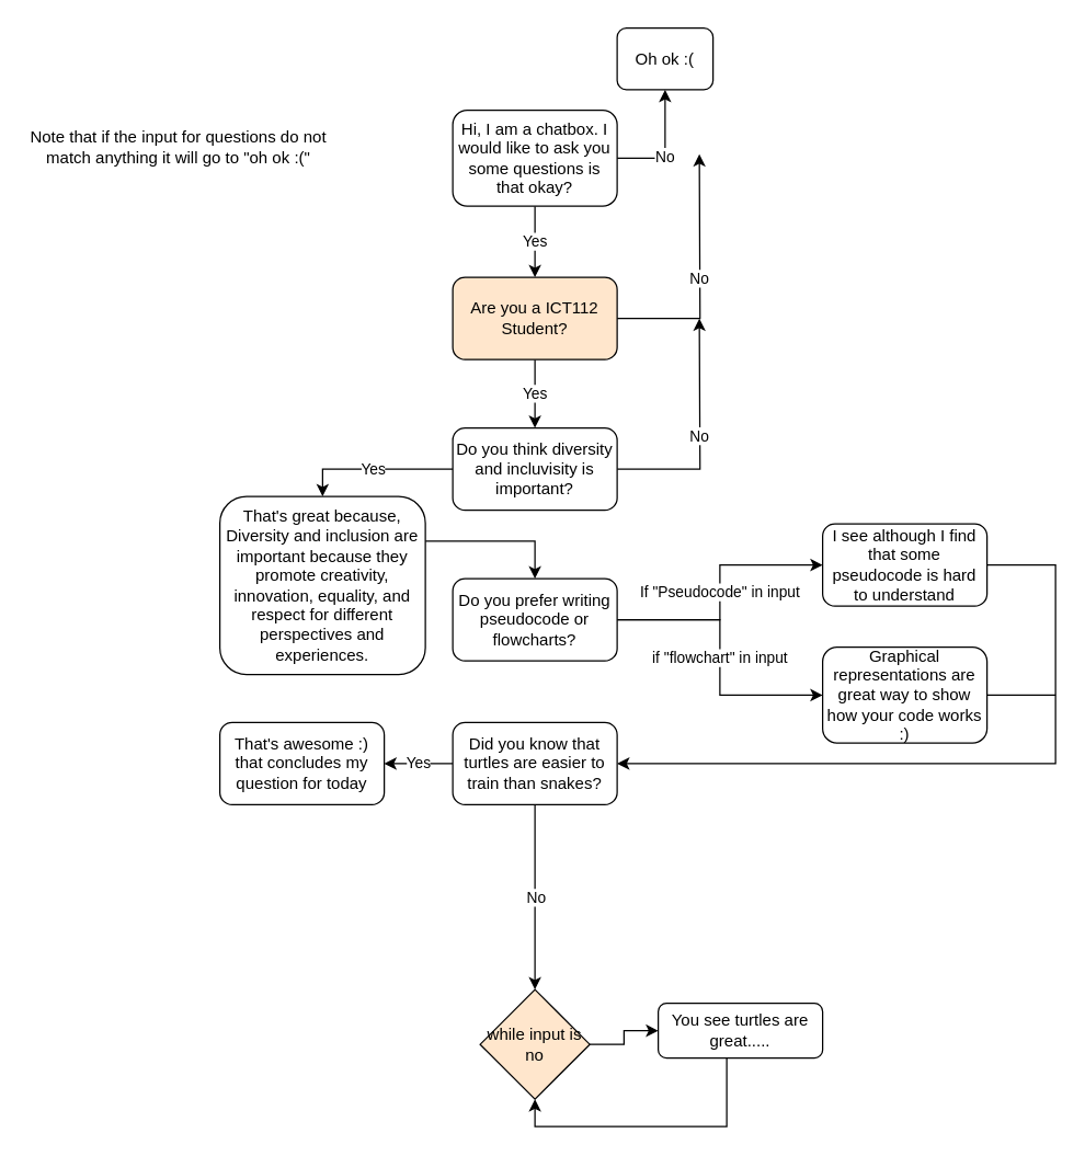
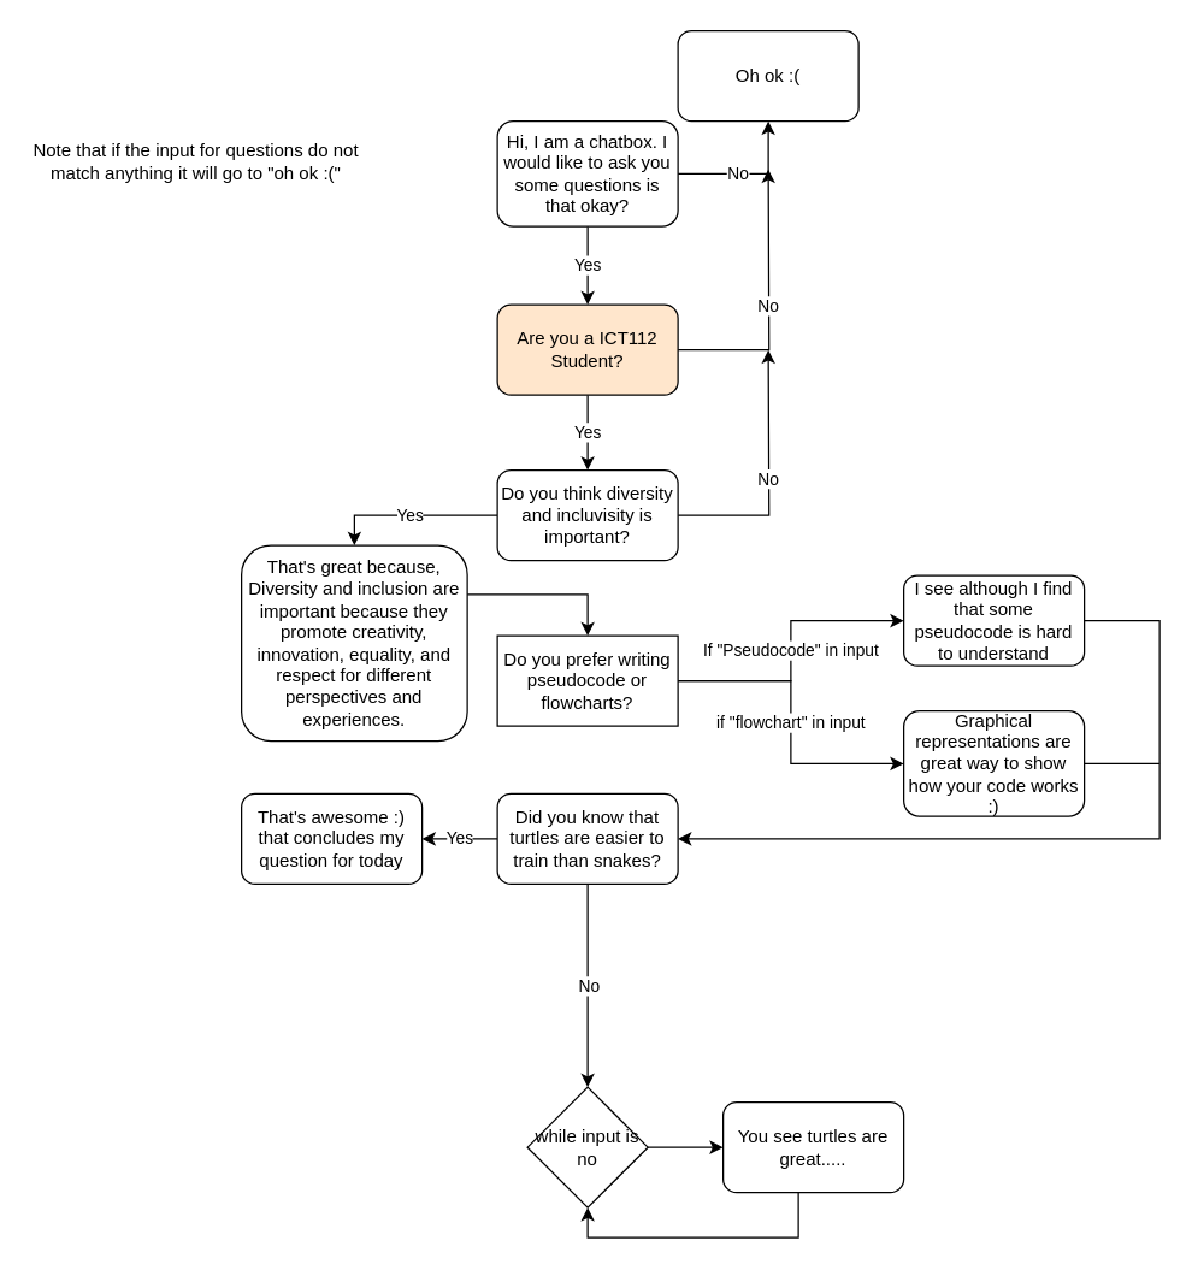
  <mxCell id="0" />
  <mxCell id="1" parent="0" />
  <mxCell id="2" value="No" style="edgeStyle=orthogonalEdgeStyle;rounded=0;orthogonalLoop=1;jettySize=auto;html=1;exitX=1;exitY=0.5;exitDx=0;exitDy=0;" edge="1" parent="1" source="4" target="5"><mxGeometry x="-0.158" relative="1" as="geometry"><mxPoint as="offset" /></mxGeometry></mxCell>
  <mxCell id="3" value="Yes" style="edgeStyle=orthogonalEdgeStyle;rounded=0;orthogonalLoop=1;jettySize=auto;html=1;entryX=0.5;entryY=0;entryDx=0;entryDy=0;" edge="1" parent="1" source="4" target="8"><mxGeometry relative="1" as="geometry" /></mxCell>
  <mxCell id="4" value="Hi, I am a chatbox. I would like to ask you some questions is that okay?" style="rounded=1;whiteSpace=wrap;html=1;fontSize=12;glass=0;strokeWidth=1;shadow=0;" parent="1" vertex="1"><mxGeometry x="330" y="80" width="120" height="70" as="geometry" /></mxCell>
- <mxCell id="5" value="Oh ok :(" style="rounded=1;whiteSpace=wrap;html=1;" vertex="1" parent="1"><mxGeometry x="450" y="20" width="70" height="45" as="geometry" /></mxCell>
+ <mxCell id="5" value="Oh ok :(" style="rounded=1;whiteSpace=wrap;html=1;" vertex="1" parent="1"><mxGeometry x="450" y="20" width="120" height="60" as="geometry" /></mxCell>
  <mxCell id="6" value="Yes" style="edgeStyle=orthogonalEdgeStyle;rounded=0;orthogonalLoop=1;jettySize=auto;html=1;entryX=0.5;entryY=0;entryDx=0;entryDy=0;" edge="1" parent="1" source="8" target="11"><mxGeometry relative="1" as="geometry" /></mxCell>
  <mxCell id="7" value="No" style="edgeStyle=orthogonalEdgeStyle;rounded=0;orthogonalLoop=1;jettySize=auto;html=1;" edge="1" parent="1" source="8"><mxGeometry relative="1" as="geometry"><mxPoint x="510" y="112" as="targetPoint" /></mxGeometry></mxCell>
  <mxCell id="8" value="Are you a ICT112 Student?" style="rounded=1;whiteSpace=wrap;html=1;fillColor=#ffe6cc;" vertex="1" parent="1"><mxGeometry x="330" y="202" width="120" height="60" as="geometry" /></mxCell>
  <mxCell id="9" value="No" style="edgeStyle=orthogonalEdgeStyle;rounded=0;orthogonalLoop=1;jettySize=auto;html=1;" edge="1" parent="1" source="11"><mxGeometry relative="1" as="geometry"><mxPoint x="510" y="232" as="targetPoint" /></mxGeometry></mxCell>
  <mxCell id="10" value="Yes" style="edgeStyle=orthogonalEdgeStyle;rounded=0;orthogonalLoop=1;jettySize=auto;html=1;entryX=0.5;entryY=0;entryDx=0;entryDy=0;" edge="1" parent="1" source="11" target="13"><mxGeometry relative="1" as="geometry" /></mxCell>
  <mxCell id="11" value="Do you think diversity and incluvisity is important?" style="rounded=1;whiteSpace=wrap;html=1;" vertex="1" parent="1"><mxGeometry x="330" y="312" width="120" height="60" as="geometry" /></mxCell>
  <mxCell id="12" style="edgeStyle=orthogonalEdgeStyle;rounded=0;orthogonalLoop=1;jettySize=auto;html=1;exitX=1;exitY=0.25;exitDx=0;exitDy=0;entryX=0.5;entryY=0;entryDx=0;entryDy=0;" edge="1" parent="1" source="13" target="16"><mxGeometry relative="1" as="geometry" /></mxCell>
  <mxCell id="13" value="That's great because, Diversity and inclusion are important because they promote creativity, innovation, equality, and respect for different perspectives and experiences." style="rounded=1;whiteSpace=wrap;html=1;" vertex="1" parent="1"><mxGeometry x="160" y="362" width="150" height="130" as="geometry" /></mxCell>
  <mxCell id="14" value="If &quot;Pseudocode&quot; in input" style="edgeStyle=orthogonalEdgeStyle;rounded=0;orthogonalLoop=1;jettySize=auto;html=1;entryX=0;entryY=0.5;entryDx=0;entryDy=0;" edge="1" parent="1" source="16" target="18"><mxGeometry relative="1" as="geometry" /></mxCell>
  <mxCell id="15" value="if &quot;flowchart&quot; in input" style="edgeStyle=orthogonalEdgeStyle;rounded=0;orthogonalLoop=1;jettySize=auto;html=1;exitX=1;exitY=0.5;exitDx=0;exitDy=0;" edge="1" parent="1" source="16" target="20"><mxGeometry relative="1" as="geometry" /></mxCell>
- <mxCell id="16" value="Do you prefer writing pseudocode or flowcharts?" style="rounded=1;whiteSpace=wrap;html=1;" vertex="1" parent="1"><mxGeometry x="330" y="422" width="120" height="60" as="geometry" /></mxCell>
+ <mxCell id="16" value="Do you prefer writing pseudocode or flowcharts?" style="whiteSpace=wrap;html=1;rounded=0;" vertex="1" parent="1"><mxGeometry x="330" y="422" width="120" height="60" as="geometry" /></mxCell>
  <mxCell id="17" style="edgeStyle=orthogonalEdgeStyle;rounded=0;orthogonalLoop=1;jettySize=auto;html=1;entryX=1;entryY=0.5;entryDx=0;entryDy=0;" edge="1" parent="1" source="18" target="23"><mxGeometry relative="1" as="geometry"><Array as="points"><mxPoint x="770" y="412" /><mxPoint x="770" y="557" /></Array></mxGeometry></mxCell>
  <mxCell id="18" value="I see although I find that some pseudocode is hard to understand" style="rounded=1;whiteSpace=wrap;html=1;" vertex="1" parent="1"><mxGeometry x="600" y="382" width="120" height="60" as="geometry" /></mxCell>
  <mxCell id="19" style="edgeStyle=orthogonalEdgeStyle;rounded=0;orthogonalLoop=1;jettySize=auto;html=1;endArrow=none;endFill=0;" edge="1" parent="1" source="20"><mxGeometry relative="1" as="geometry"><mxPoint x="770" y="507" as="targetPoint" /></mxGeometry></mxCell>
  <mxCell id="20" value="Graphical representations are great way to show how your code works :)" style="rounded=1;whiteSpace=wrap;html=1;" vertex="1" parent="1"><mxGeometry x="600" y="472" width="120" height="70" as="geometry" /></mxCell>
  <mxCell id="21" value="Yes" style="edgeStyle=orthogonalEdgeStyle;rounded=0;orthogonalLoop=1;jettySize=auto;html=1;exitX=0;exitY=0.5;exitDx=0;exitDy=0;entryX=1;entryY=0.5;entryDx=0;entryDy=0;" edge="1" parent="1" source="23" target="24"><mxGeometry relative="1" as="geometry" /></mxCell>
  <mxCell id="22" value="No" style="edgeStyle=orthogonalEdgeStyle;rounded=0;orthogonalLoop=1;jettySize=auto;html=1;" edge="1" parent="1" source="23"><mxGeometry relative="1" as="geometry"><mxPoint x="390" y="722" as="targetPoint" /></mxGeometry></mxCell>
  <mxCell id="23" value="Did you know that turtles are easier to train than snakes?" style="rounded=1;whiteSpace=wrap;html=1;" vertex="1" parent="1"><mxGeometry x="330" y="527" width="120" height="60" as="geometry" /></mxCell>
  <mxCell id="24" value="That's awesome :)&lt;br&gt;that concludes my question for today" style="rounded=1;whiteSpace=wrap;html=1;" vertex="1" parent="1"><mxGeometry x="160" y="527" width="120" height="60" as="geometry" /></mxCell>
  <mxCell id="25" style="edgeStyle=orthogonalEdgeStyle;rounded=0;orthogonalLoop=1;jettySize=auto;html=1;entryX=0.5;entryY=1;entryDx=0;entryDy=0;" edge="1" parent="1" source="26" target="28"><mxGeometry relative="1" as="geometry"><Array as="points"><mxPoint x="530" y="822" /><mxPoint x="390" y="822" /></Array></mxGeometry></mxCell>
- <mxCell id="26" value="You see turtles are great....." style="rounded=1;whiteSpace=wrap;html=1;" vertex="1" parent="1"><mxGeometry x="480" y="732" width="120" height="40" as="geometry" /></mxCell>
+ <mxCell id="26" value="You see turtles are great....." style="rounded=1;whiteSpace=wrap;html=1;" vertex="1" parent="1"><mxGeometry x="480" y="732" width="120" height="60" as="geometry" /></mxCell>
  <mxCell id="27" style="edgeStyle=orthogonalEdgeStyle;rounded=0;orthogonalLoop=1;jettySize=auto;html=1;entryX=0;entryY=0.5;entryDx=0;entryDy=0;" edge="1" parent="1" source="28" target="26"><mxGeometry relative="1" as="geometry" /></mxCell>
- <mxCell id="28" value="while input is no" style="rhombus;whiteSpace=wrap;html=1;fillColor=#ffe6cc;" vertex="1" parent="1"><mxGeometry x="350" y="722" width="80" height="80" as="geometry" /></mxCell>
+ <mxCell id="28" value="while input is no" style="rhombus;whiteSpace=wrap;html=1;" vertex="1" parent="1"><mxGeometry x="350" y="722" width="80" height="80" as="geometry" /></mxCell>
  <mxCell id="29" value="Note that if the input for questions do not match anything it will go to &quot;oh ok :(&quot;" style="text;html=1;strokeColor=none;fillColor=none;align=center;verticalAlign=middle;whiteSpace=wrap;rounded=0;" vertex="1" parent="1"><mxGeometry x="20" y="72" width="220" height="70" as="geometry" /></mxCell>
